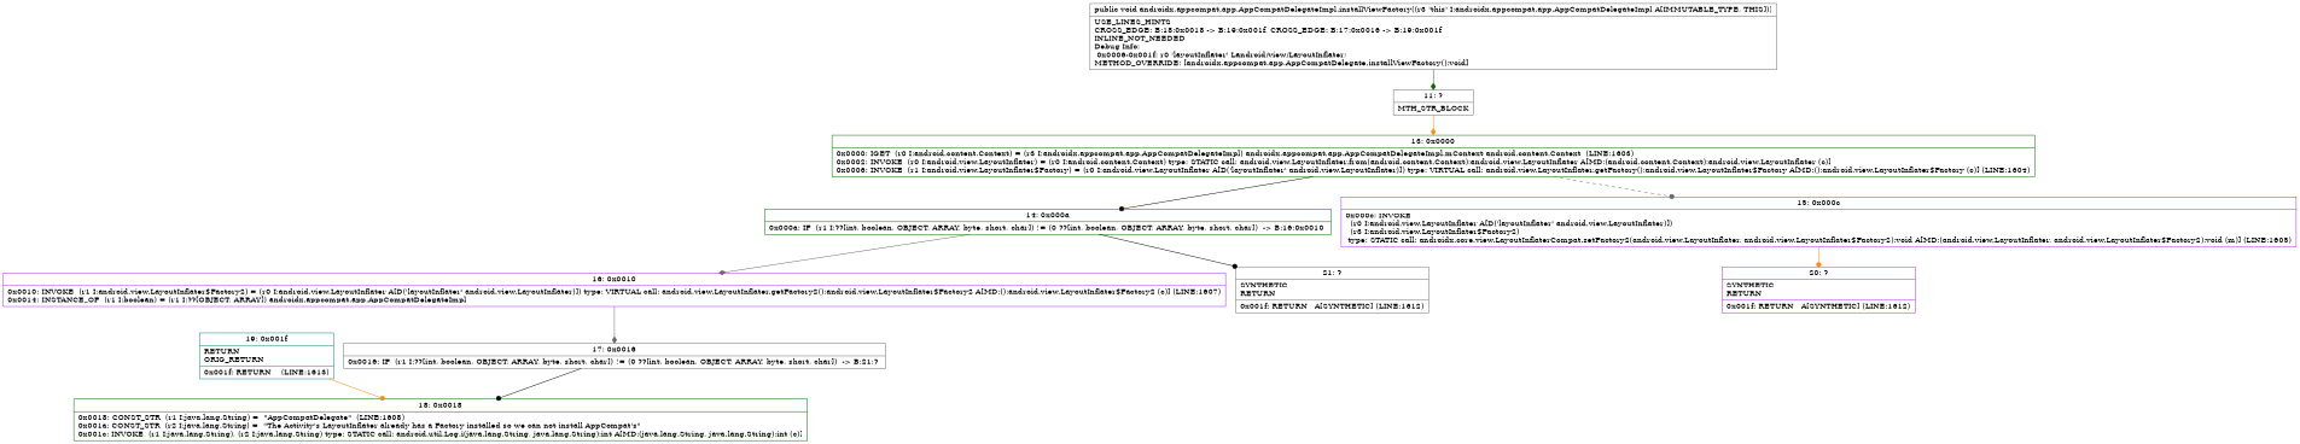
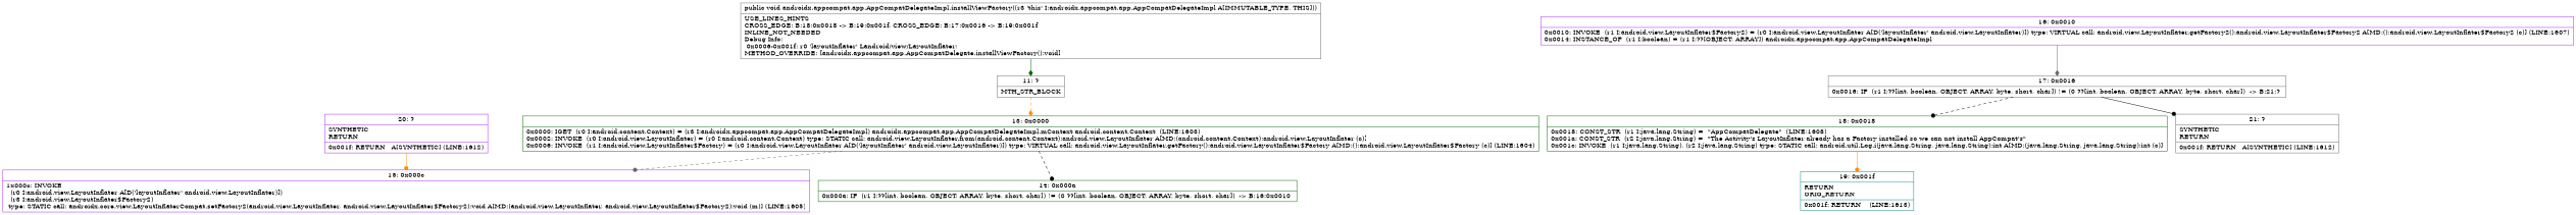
  digraph {
    node [color=gray40 shape=record]
    edge [arrowhead=dot color=darkorange]
    n1 [label="{11\:\ ?|MTH_STR_BLOCK\l}"]
    n2 [color=darkgreen label="{13\:\ 0x0000|0x0000: IGET  (r0 I:android.content.Context) = (r3 I:androidx.appcompat.app.AppCompatDelegateImpl) androidx.appcompat.app.AppCompatDelegateImpl.mContext android.content.Context  (LINE:1603)\l0x0002: INVOKE  (r0 I:android.view.LayoutInflater) = (r0 I:android.content.Context) type: STATIC call: android.view.LayoutInflater.from(android.content.Context):android.view.LayoutInflater A[MD:(android.content.Context):android.view.LayoutInflater (c)]\l0x0006: INVOKE  (r1 I:android.view.LayoutInflater$Factory) = (r0 I:android.view.LayoutInflater A[D('layoutInflater' android.view.LayoutInflater)]) type: VIRTUAL call: android.view.LayoutInflater.getFactory():android.view.LayoutInflater$Factory A[MD:():android.view.LayoutInflater$Factory (c)] (LINE:1604)\l}"]
    n3 [color=darkgreen label="{14\:\ 0x000a|0x000a: IF  (r1 I:??[int, boolean, OBJECT, ARRAY, byte, short, char]) != (0 ??[int, boolean, OBJECT, ARRAY, byte, short, char])  \-\> B:16:0x0010 \l}"]
-   n4 [color=purple label="{15\:\ 0x000c|0x000c: INVOKE  \l  (r0 I:android.view.LayoutInflater A[D('layoutInflater' android.view.LayoutInflater)])\l  (r3 I:android.view.LayoutInflater$Factory2)\l type: STATIC call: androidx.core.view.LayoutInflaterCompat.setFactory2(android.view.LayoutInflater, android.view.LayoutInflater$Factory2):void A[MD:(android.view.LayoutInflater, android.view.LayoutInflater$Factory2):void (m)] (LINE:1605)\l}"]
+   n4 [color=purple label="{15\:\ 0x000c|1x000c: INVOKE  \l  (r0 I:android.view.LayoutInflater A[D('layoutInflater' android.view.LayoutInflater)])\l  (r3 I:android.view.LayoutInflater$Factory2)\l type: STATIC call: androidx.core.view.LayoutInflaterCompat.setFactory2(android.view.LayoutInflater, android.view.LayoutInflater$Factory2):void A[MD:(android.view.LayoutInflater, android.view.LayoutInflater$Factory2):void (m)] (LINE:1605)\l}"]
    n5 [color=purple label="{16\:\ 0x0010|0x0010: INVOKE  (r1 I:android.view.LayoutInflater$Factory2) = (r0 I:android.view.LayoutInflater A[D('layoutInflater' android.view.LayoutInflater)]) type: VIRTUAL call: android.view.LayoutInflater.getFactory2():android.view.LayoutInflater$Factory2 A[MD:():android.view.LayoutInflater$Factory2 (c)] (LINE:1607)\l0x0014: INSTANCE_OF  (r1 I:boolean) = (r1 I:??[OBJECT, ARRAY]) androidx.appcompat.app.AppCompatDelegateImpl \l}"]
    n6 [color=purple label="{20\:\ ?|SYNTHETIC\lRETURN\l|0x001f: RETURN   A[SYNTHETIC] (LINE:1612)\l}"]
    n7 [label="{17\:\ 0x0016|0x0016: IF  (r1 I:??[int, boolean, OBJECT, ARRAY, byte, short, char]) != (0 ??[int, boolean, OBJECT, ARRAY, byte, short, char])  \-\> B:21:? \l}"]
    n8 [color=darkgreen label="{18\:\ 0x0018|0x0018: CONST_STR  (r1 I:java.lang.String) =  \"AppCompatDelegate\"  (LINE:1608)\l0x001a: CONST_STR  (r2 I:java.lang.String) =  \"The Activity's LayoutInflater already has a Factory installed so we can not install AppCompat's\" \l0x001c: INVOKE  (r1 I:java.lang.String), (r2 I:java.lang.String) type: STATIC call: android.util.Log.i(java.lang.String, java.lang.String):int A[MD:(java.lang.String, java.lang.String):int (c)]\l}"]
    n9 [label="{21\:\ ?|SYNTHETIC\lRETURN\l|0x001f: RETURN   A[SYNTHETIC] (LINE:1612)\l}"]
    n10 [color=teal label="{19\:\ 0x001f|RETURN\lORIG_RETURN\l|0x001f: RETURN    (LINE:1613)\l}"]
    n11 [label="{public void androidx.appcompat.app.AppCompatDelegateImpl.installViewFactory((r3 'this' I:androidx.appcompat.app.AppCompatDelegateImpl A[IMMUTABLE_TYPE, THIS]))  | USE_LINES_HINTS\lCROSS_EDGE: B:18:0x0018 \-\> B:19:0x001f, CROSS_EDGE: B:17:0x0016 \-\> B:19:0x001f\lINLINE_NOT_NEEDED\lDebug Info:\l  0x0006\-0x001f: r0 'layoutInflater' Landroid\/view\/LayoutInflater;\lMETHOD_OVERRIDE: [androidx.appcompat.app.AppCompatDelegate.installViewFactory():void]\l}"]
-   n1 -> n2 [arrowhead=diamond]
-   n2 -> n3 [color=black]
+   n1 -> n2 [arrowhead=diamond style=dashed]
+   n2 -> n3 [color=black style=dashed]
    n2 -> n4 [color=gray40 style=dashed]
-   n3 -> n5 [arrowhead=diamond color=gray40]
-   n4 -> n6
+   n6 -> n4
    n5 -> n7 [arrowhead=diamond color=gray40]
-   n7 -> n8 [color=black style=solid]
-   n3 -> n9 [color=black]
-   n10 -> n8
+   n7 -> n8 [color=black style=dashed]
+   n7 -> n9 [color=black]
+   n8 -> n10
    n11 -> n1 [arrowhead=diamond color=darkgreen]
  }
